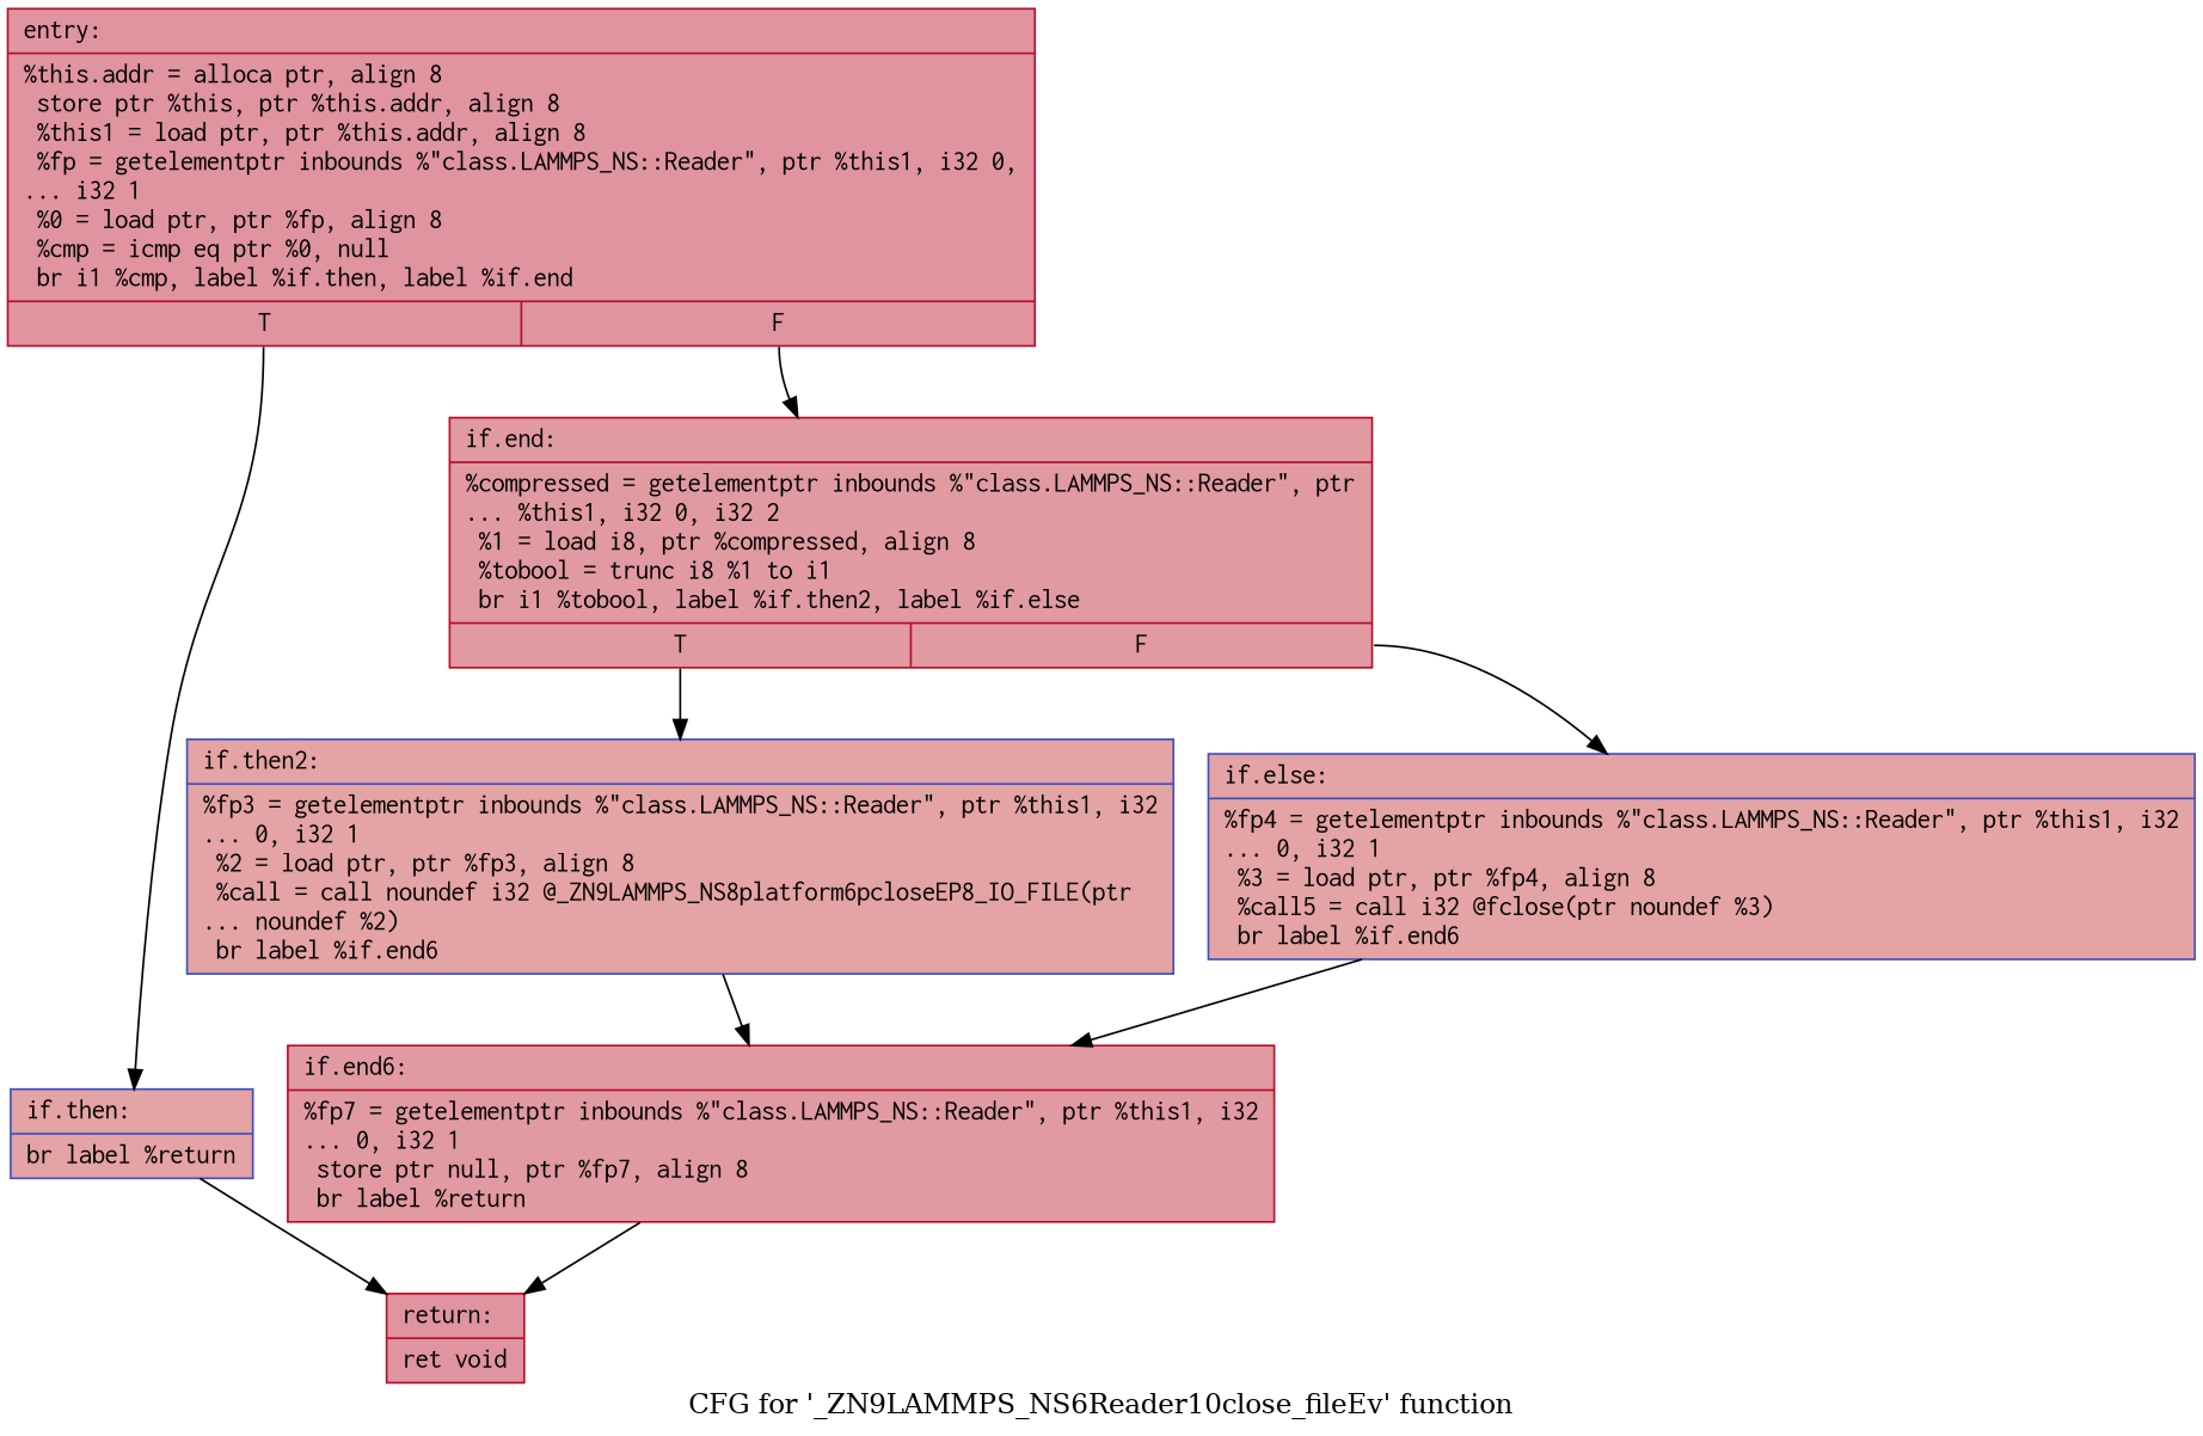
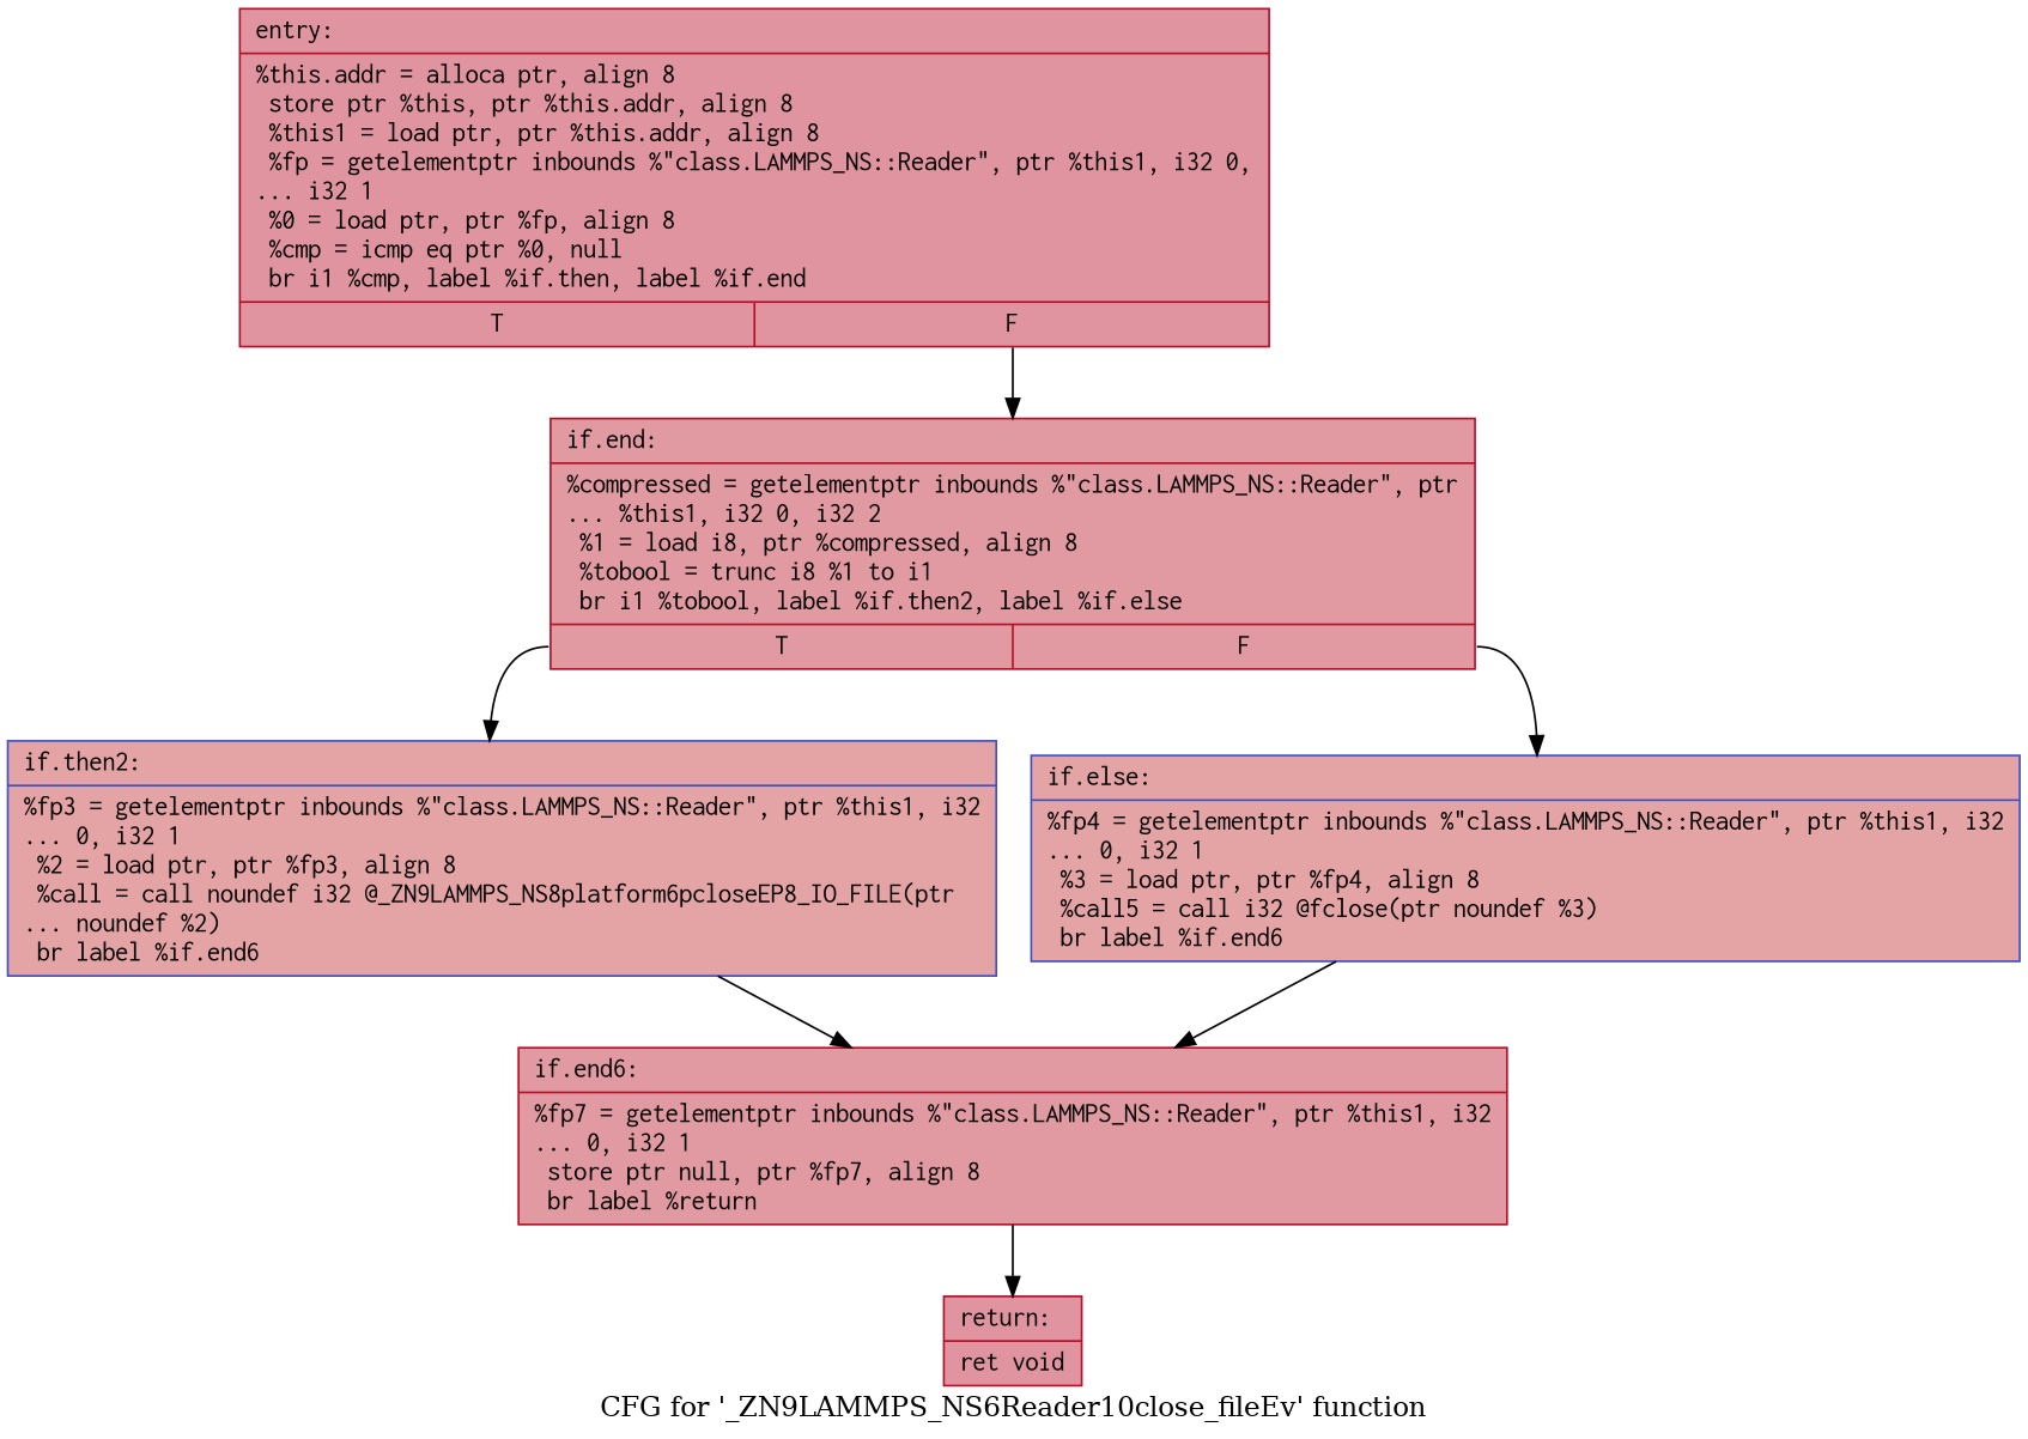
  digraph {
    label="CFG for '_ZN9LAMMPS_NS6Reader10close_fileEv' function"
    node [color="#b70d28ff" fillcolor="#c32e3170" fontname=Courier shape=record style=filled]
    n1 [fillcolor="#b70d2870" label="{entry:\l|  %this.addr = alloca ptr, align 8\l  store ptr %this, ptr %this.addr, align 8\l  %this1 = load ptr, ptr %this.addr, align 8\l  %fp = getelementptr inbounds %\"class.LAMMPS_NS::Reader\", ptr %this1, i32 0,\l... i32 1\l  %0 = load ptr, ptr %fp, align 8\l  %cmp = icmp eq ptr %0, null\l  br i1 %cmp, label %if.then, label %if.end\l|{<s0>T|<s1>F}}"]
-   n2 [color="#3d50c3ff" label="{if.then:\l|  br label %return\l}"]
    n3 [fillcolor="#bb1b2c70" label="{if.end:\l|  %compressed = getelementptr inbounds %\"class.LAMMPS_NS::Reader\", ptr\l... %this1, i32 0, i32 2\l  %1 = load i8, ptr %compressed, align 8\l  %tobool = trunc i8 %1 to i1\l  br i1 %tobool, label %if.then2, label %if.else\l|{<s0>T|<s1>F}}"]
    n4 [fillcolor="#b70d2870" label="{return:\l|  ret void\l}"]
    n5 [color="#3d50c3ff" label="{if.then2:\l|  %fp3 = getelementptr inbounds %\"class.LAMMPS_NS::Reader\", ptr %this1, i32\l... 0, i32 1\l  %2 = load ptr, ptr %fp3, align 8\l  %call = call noundef i32 @_ZN9LAMMPS_NS8platform6pcloseEP8_IO_FILE(ptr\l... noundef %2)\l  br label %if.end6\l}"]
    n6 [color="#3d50c3ff" label="{if.else:\l|  %fp4 = getelementptr inbounds %\"class.LAMMPS_NS::Reader\", ptr %this1, i32\l... 0, i32 1\l  %3 = load ptr, ptr %fp4, align 8\l  %call5 = call i32 @fclose(ptr noundef %3)\l  br label %if.end6\l}"]
    n7 [fillcolor="#bb1b2c70" label="{if.end6:\l|  %fp7 = getelementptr inbounds %\"class.LAMMPS_NS::Reader\", ptr %this1, i32\l... 0, i32 1\l  store ptr null, ptr %fp7, align 8\l  br label %return\l}"]
-   n1 -> n2 [tailport=s0]
    n1 -> n3 [tailport=s1]
-   n2 -> n4
    n3 -> n5 [tailport=s0]
    n3 -> n6 [tailport=s1]
    n5 -> n7
    n6 -> n7
    n7 -> n4
  }
